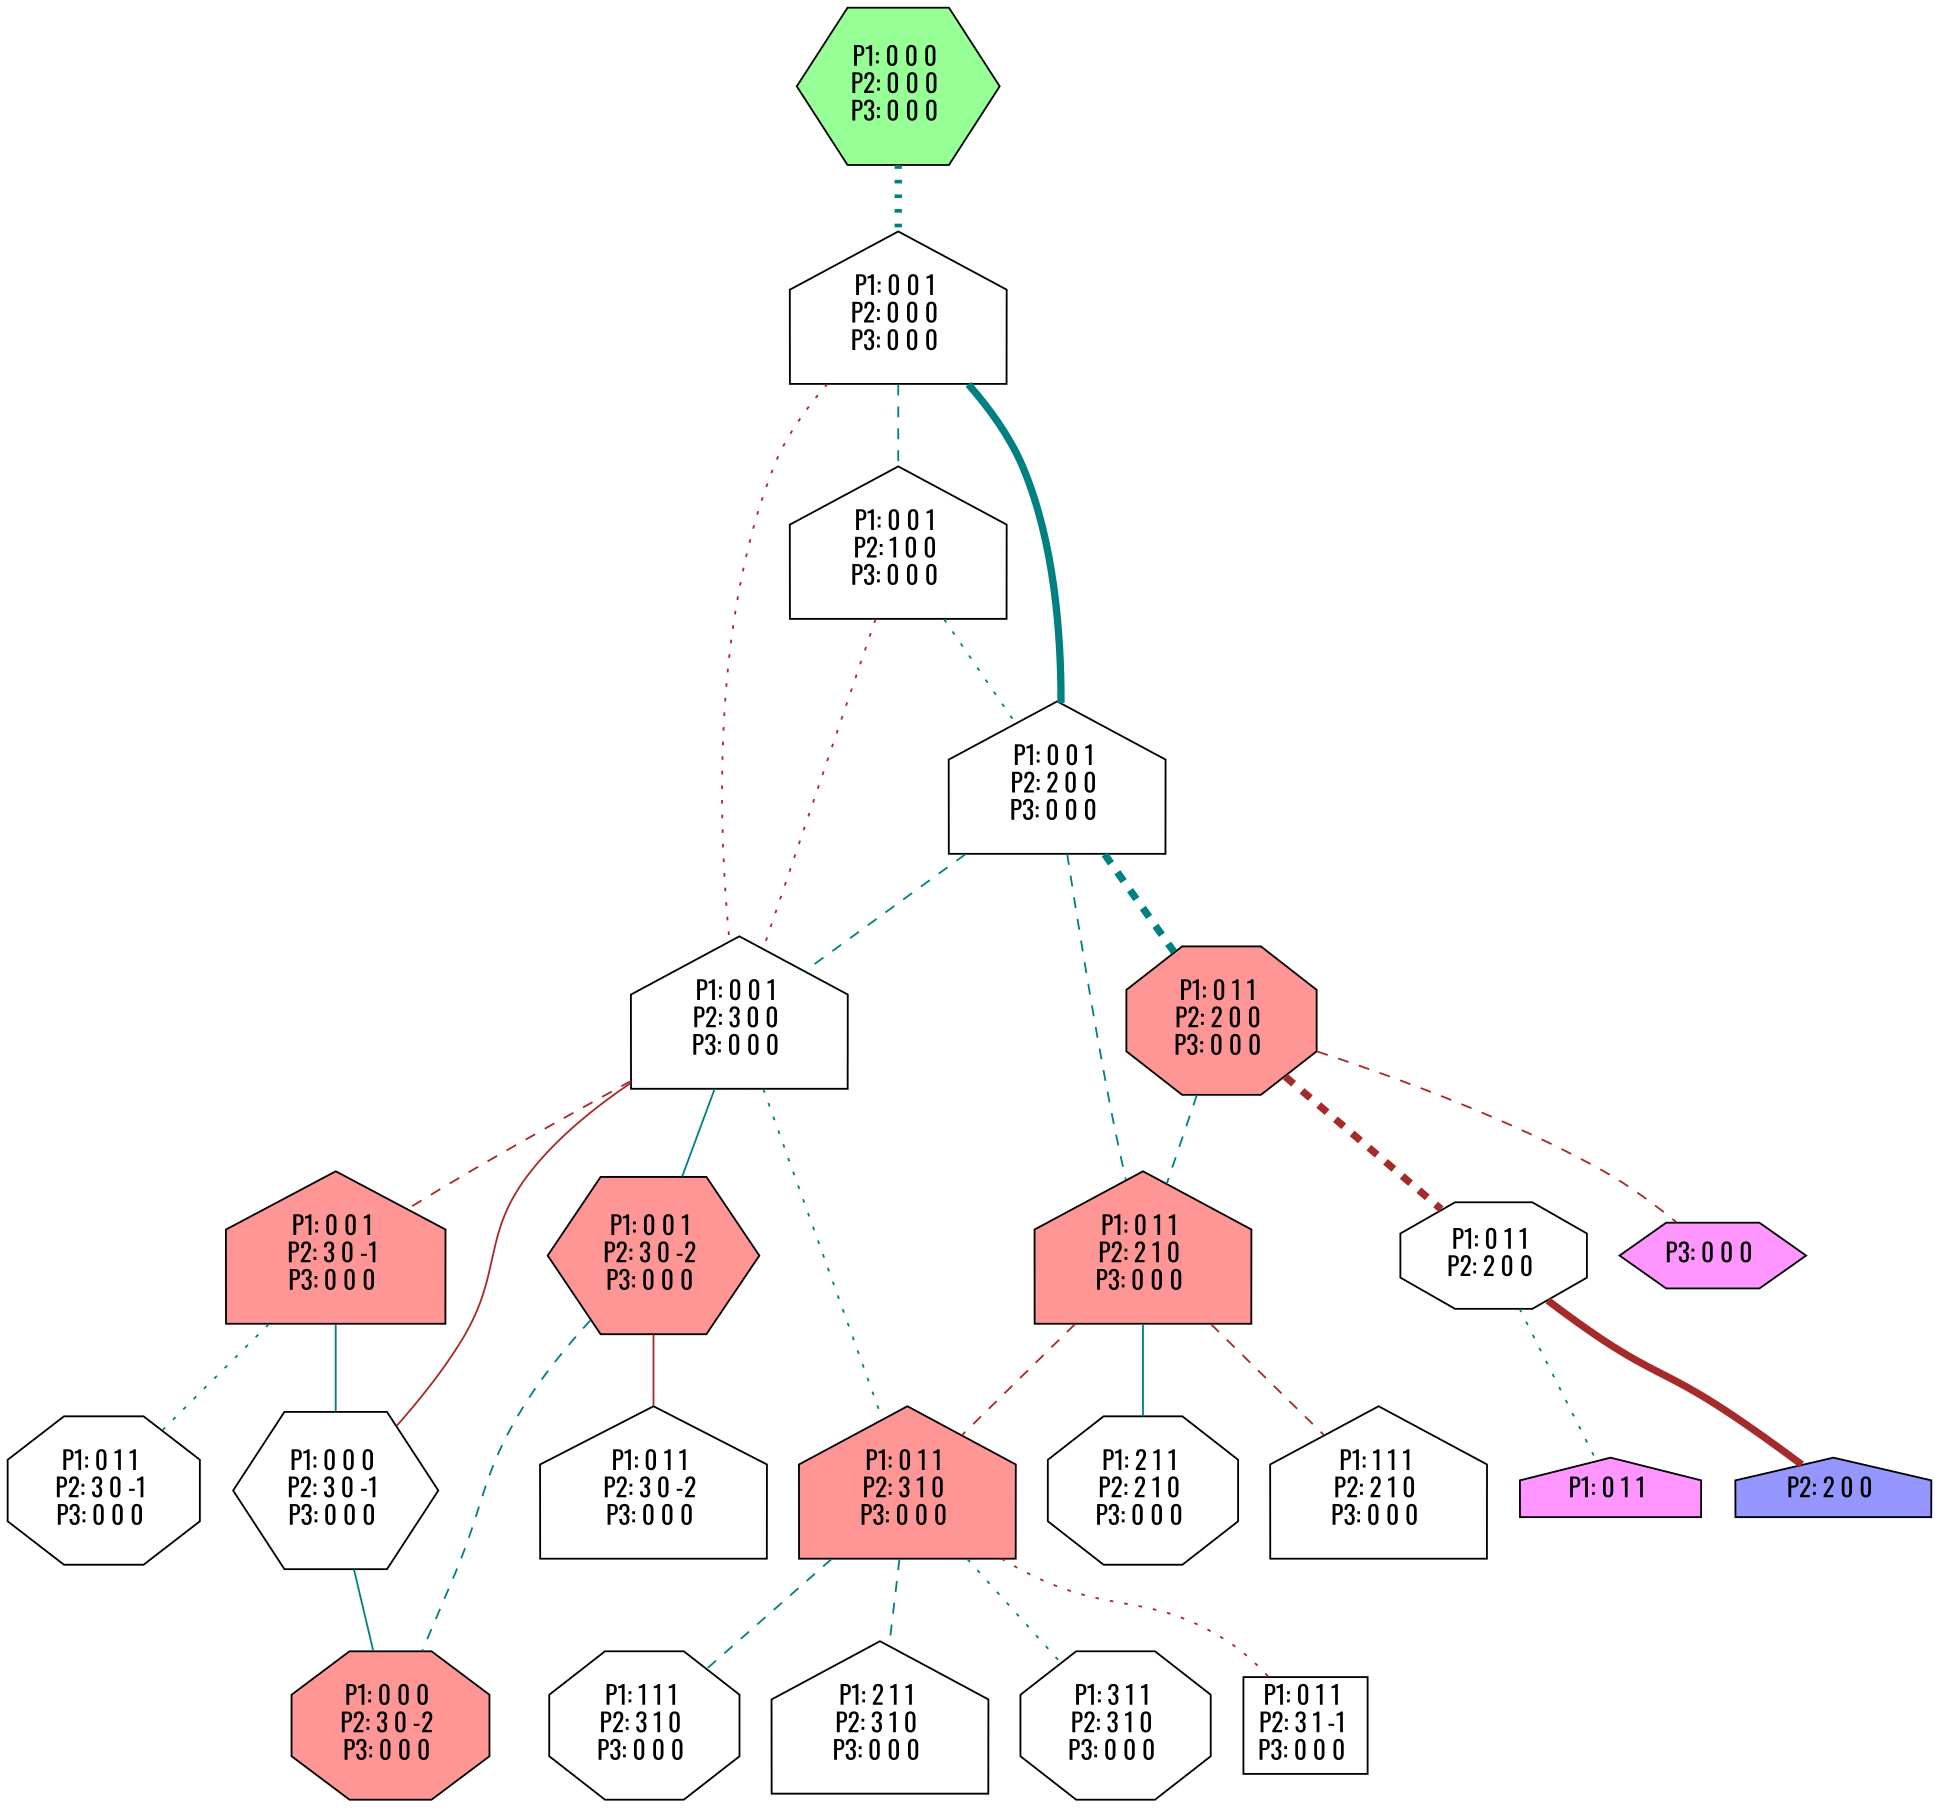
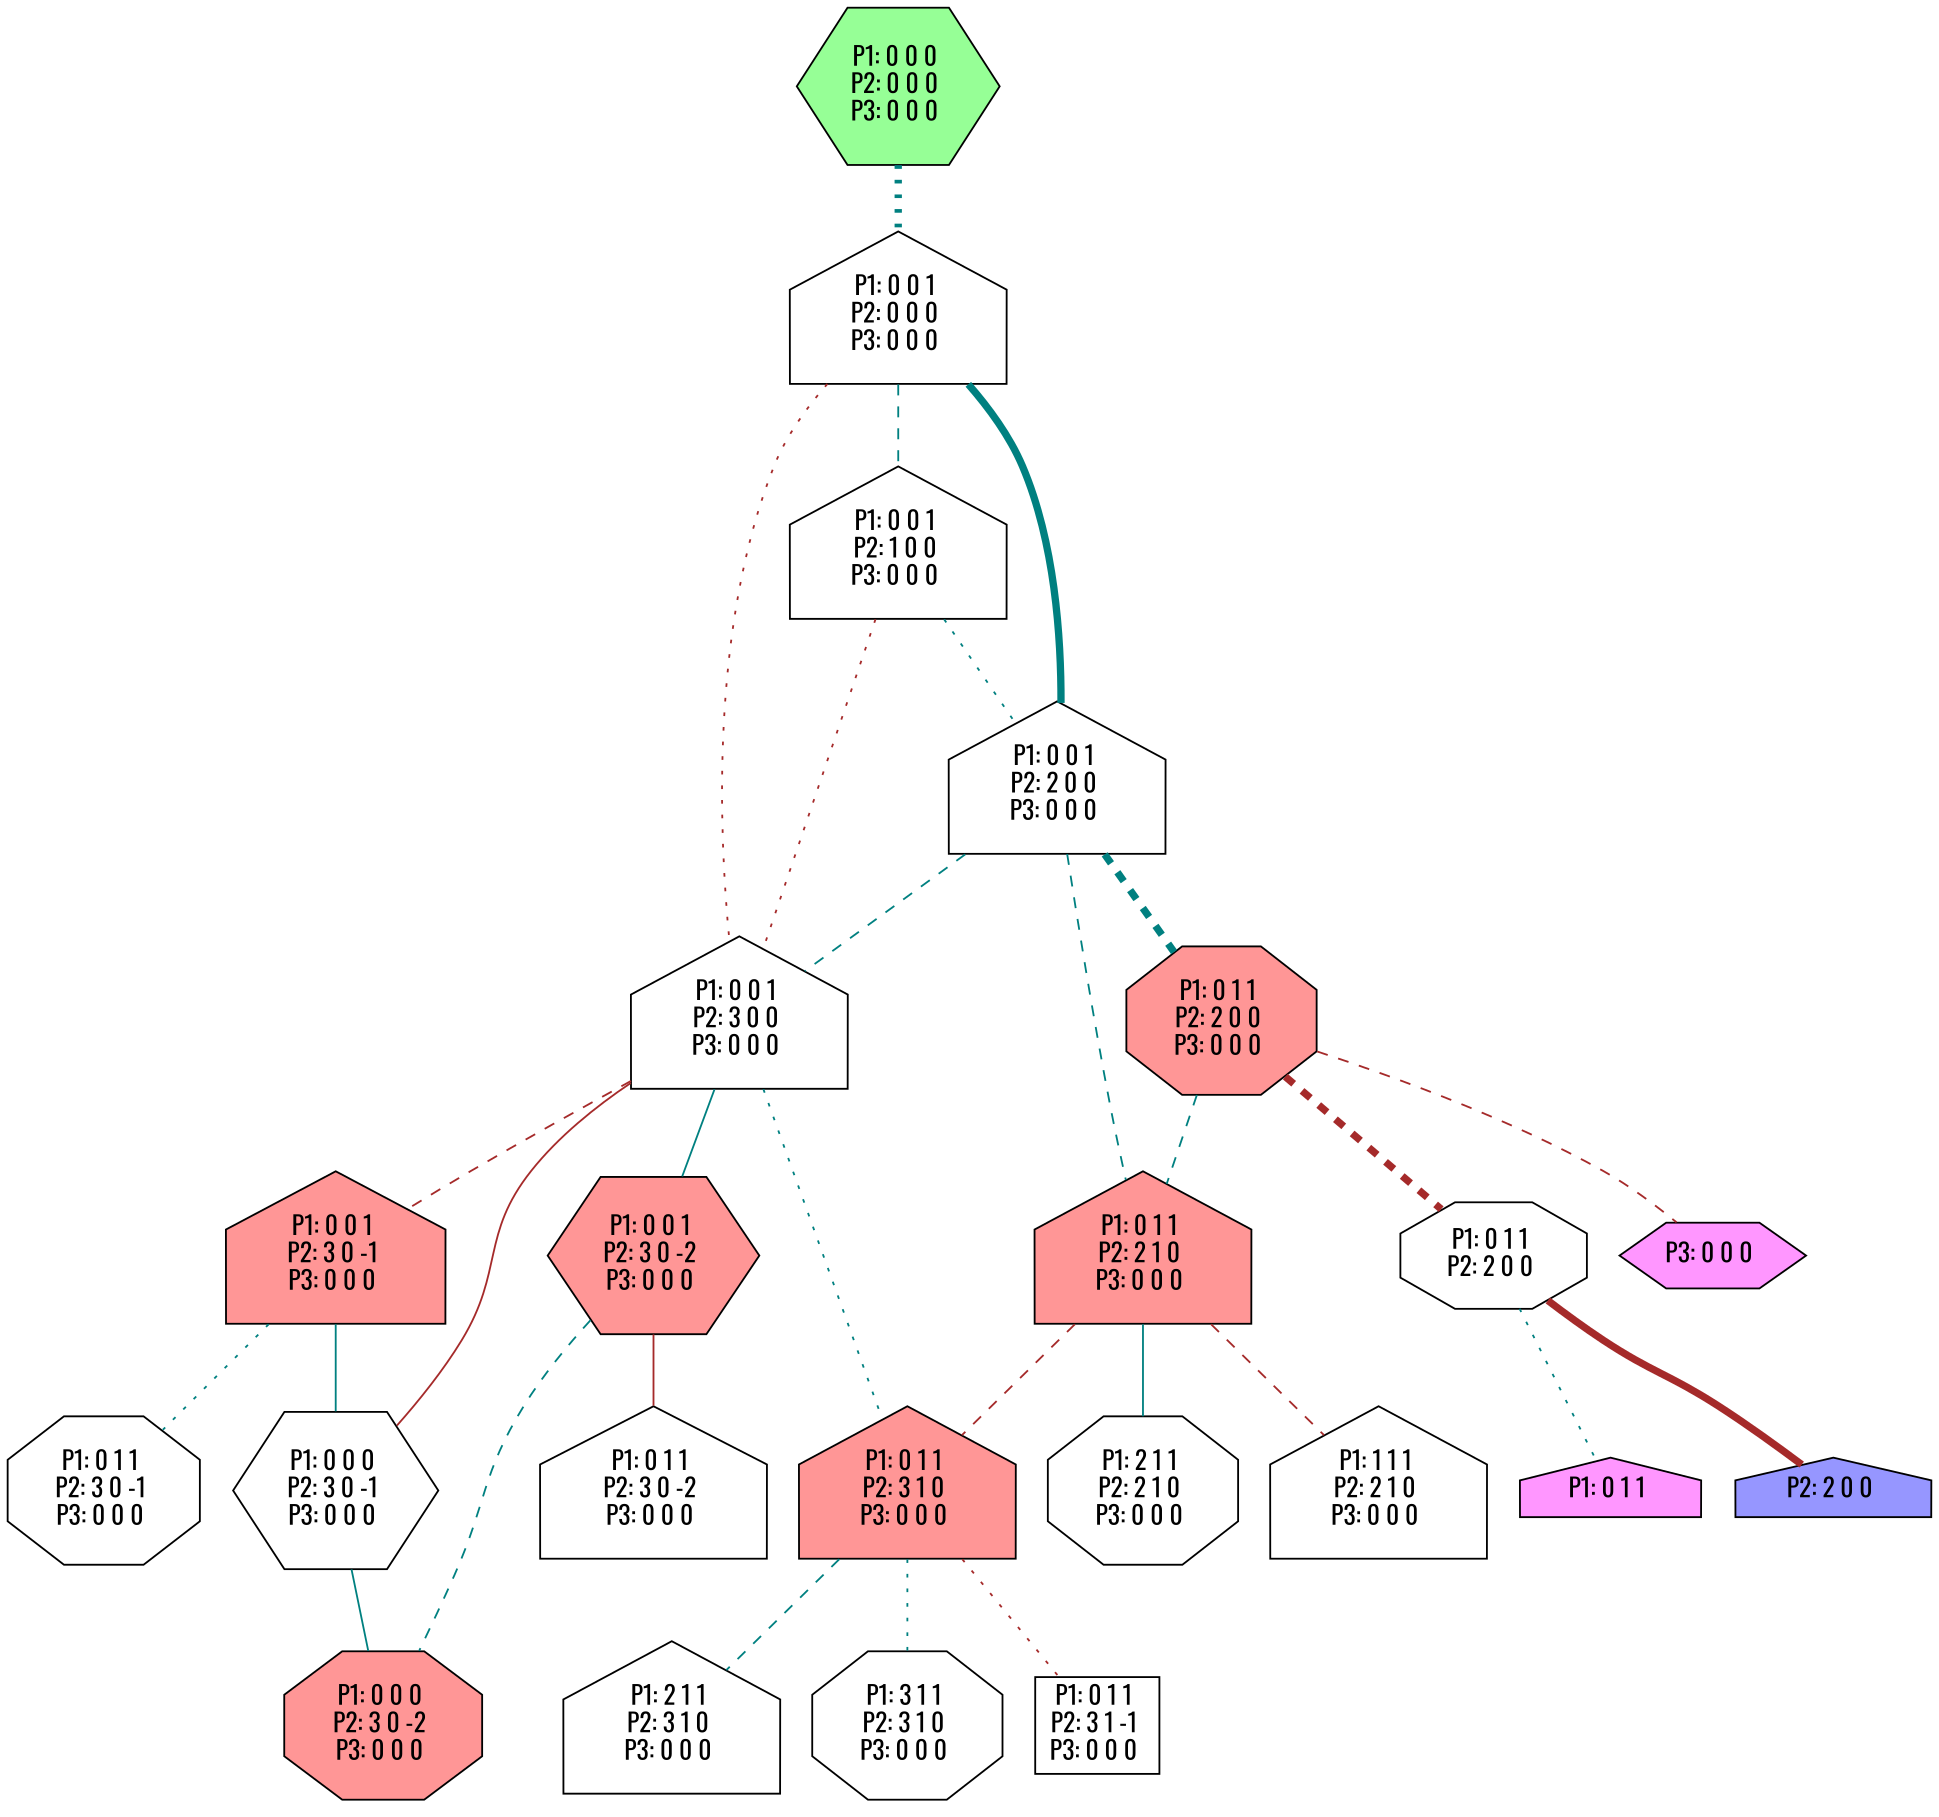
  graph {
    color=black
    fontname=Oswald
    node [fontname=Oswald shape=house]
    edge [color=teal fontname=Oswald style=dashed]
    n1 [fillcolor="#96FF96" label="P1: 0 0 0 \nP2: 0 0 0 \nP3: 0 0 0 \n" shape=hexagon style=filled]
    n2 [label="P1: 0 0 1 \nP2: 0 0 0 \nP3: 0 0 0 \n"]
    n3 [label="P1: 0 0 1 \nP2: 1 0 0 \nP3: 0 0 0 \n"]
    n4 [label="P1: 0 0 1 \nP2: 2 0 0 \nP3: 0 0 0 \n"]
    n5 [label="P1: 0 0 1 \nP2: 3 0 0 \nP3: 0 0 0 \n"]
    n6 [fillcolor="#FF9696" label="P1: 0 1 1 \nP2: 2 0 0 \nP3: 0 0 0 \n" shape=octagon style=filled]
    n7 [fillcolor="#FF9696" label="P1: 0 1 1 \nP2: 2 1 0 \nP3: 0 0 0 \n" style=filled]
    n8 [fillcolor="#FF9696" label="P1: 0 0 1 \nP2: 3 0 -1 \nP3: 0 0 0 \n" style=filled]
    n9 [fillcolor="#FF9696" label="P1: 0 0 1 \nP2: 3 0 -2 \nP3: 0 0 0 \n" shape=hexagon style=filled]
    n10 [fillcolor="#FF9696" label="P1: 0 1 1 \nP2: 3 1 0 \nP3: 0 0 0 \n" style=filled]
    n11 [label="P1: 0 0 0 \nP2: 3 0 -1 \nP3: 0 0 0 \n" shape=hexagon]
    n12 [fillcolor="#FF96FF" label="P3: 0 0 0 \n" shape=hexagon style=filled]
    n13 [label="P1: 0 1 1 \nP2: 2 0 0 \n" shape=octagon]
    n14 [label="P1: 1 1 1 \nP2: 2 1 0 \nP3: 0 0 0 \n"]
    n15 [label="P1: 2 1 1 \nP2: 2 1 0 \nP3: 0 0 0 \n" shape=octagon]
    n16 [label="P1: 0 1 1 \nP2: 3 0 -1 \nP3: 0 0 0 \n" shape=octagon]
    n17 [label="P1: 0 1 1 \nP2: 3 0 -2 \nP3: 0 0 0 \n"]
    n18 [fillcolor="#FF9696" label="P1: 0 0 0 \nP2: 3 0 -2 \nP3: 0 0 0 \n" shape=octagon style=filled]
-   n19 [label="P1: 1 1 1 \nP2: 3 1 0 \nP3: 0 0 0 \n" shape=octagon]
    n20 [label="P1: 2 1 1 \nP2: 3 1 0 \nP3: 0 0 0 \n"]
    n21 [label="P1: 3 1 1 \nP2: 3 1 0 \nP3: 0 0 0 \n" shape=octagon]
    n22 [label="P1: 0 1 1 \nP2: 3 1 -1 \nP3: 0 0 0 \n" shape=box]
    n23 [fillcolor="#9696FF" label="P2: 2 0 0 \n" style=filled]
    n24 [fillcolor="#FF96FF" label="P1: 0 1 1 \n" style=filled]
    n1 -- n2 [penwidth=4.0 style=dotted]
    n2 -- n3
    n2 -- n4 [penwidth=4.0 style=solid]
    n2 -- n5 [color=brown style=dotted]
    n3 -- n4 [style=dotted]
    n3 -- n5 [color=brown style=dotted]
    n4 -- n5
    n4 -- n6 [penwidth=4.0]
    n4 -- n7
    n5 -- n8 [color=brown]
    n5 -- n9 [style=solid]
    n5 -- n10 [style=dotted]
    n5 -- n11 [color=brown style=solid]
    n6 -- n7
    n6 -- n12 [color=brown]
    n6 -- n13 [color=brown penwidth=4.0]
    n7 -- n10 [color=brown]
    n7 -- n14 [color=brown]
    n7 -- n15 [style=solid]
    n8 -- n11 [style=solid]
    n8 -- n16 [style=dotted]
    n9 -- n17 [color=brown style=solid]
    n9 -- n18
-   n10 -- n19
    n10 -- n20
    n10 -- n21 [style=dotted]
    n10 -- n22 [color=brown style=dotted]
    n11 -- n18 [style=solid]
    n13 -- n23 [color=brown penwidth=4.0 style=solid]
    n13 -- n24 [style=dotted]
  }
